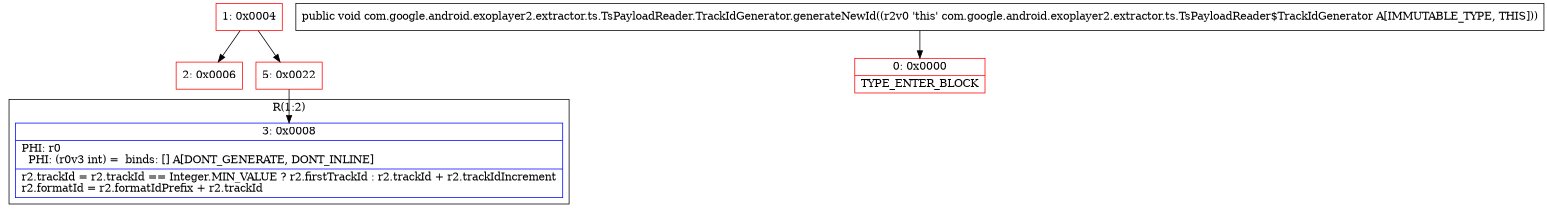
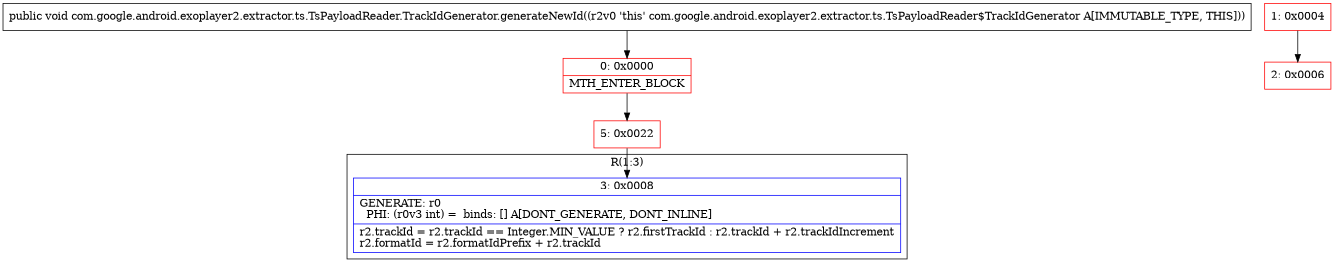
  digraph {
    node [color=red shape=record]
-   n1 [color=blue label="{3\:\ 0x0008|PHI: r0 \l  PHI: (r0v3 int) =  binds: [] A[DONT_GENERATE, DONT_INLINE]\l|r2.trackId = r2.trackId == Integer.MIN_VALUE ? r2.firstTrackId : r2.trackId + r2.trackIdIncrement\lr2.formatId = r2.formatIdPrefix + r2.trackId\l}"]
-   n2 [label="{0\:\ 0x0000|TYPE_ENTER_BLOCK\l}"]
+   n1 [color=blue label="{3\:\ 0x0008|GENERATE: r0 \l  PHI: (r0v3 int) =  binds: [] A[DONT_GENERATE, DONT_INLINE]\l|r2.trackId = r2.trackId == Integer.MIN_VALUE ? r2.firstTrackId : r2.trackId + r2.trackIdIncrement\lr2.formatId = r2.formatIdPrefix + r2.trackId\l}"]
+   n2 [label="{0\:\ 0x0000|MTH_ENTER_BLOCK\l}"]
    n3 [label="{1\:\ 0x0004}"]
    n4 [label="{2\:\ 0x0006}"]
    n5 [label="{5\:\ 0x0022}"]
    n6 [label="{public void com.google.android.exoplayer2.extractor.ts.TsPayloadReader.TrackIdGenerator.generateNewId((r2v0 'this' com.google.android.exoplayer2.extractor.ts.TsPayloadReader$TrackIdGenerator A[IMMUTABLE_TYPE, THIS])) }" color=""]
    subgraph cluster_1 {
-     label="R(1:2)"
+     label="R(1:3)"
      n1
    }
    n3 -> n4
-   n3 -> n5
+   n2 -> n5
    n5 -> n1
    n6 -> n2
  }
